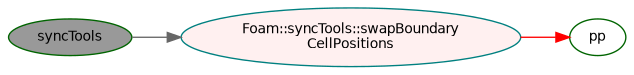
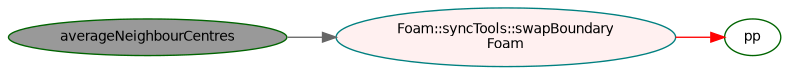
  digraph {
    rankdir=LR
    node [color=darkgreen fontname=Helvetica fontsize=10 shape=ellipse style=filled]
    edge [fontname=Helvetica fontsize=10 labelfontname=Helvetica labelfontsize=10 style=solid]
-   n1 [fillcolor=grey60 fontcolor=black height=0.2 label=syncTools width=0.4]
-   n2 [color=teal fillcolor="#FFF0F0" height=0.2 label="Foam::syncTools::swapBoundary\lCellPositions" width=0.4]
+   n1 [fillcolor=grey60 fontcolor=black height=0.2 label=averageNeighbourCentres width=0.4]
+   n2 [color=teal fillcolor="#FFF0F0" height=0.2 label="Foam::syncTools::swapBoundary\lFoam" width=0.4]
    n3 [fillcolor=white height=0.2 label=pp width=0.4]
    n1 -> n2 [color=gray40]
    n2 -> n3 [color=red]
  }
